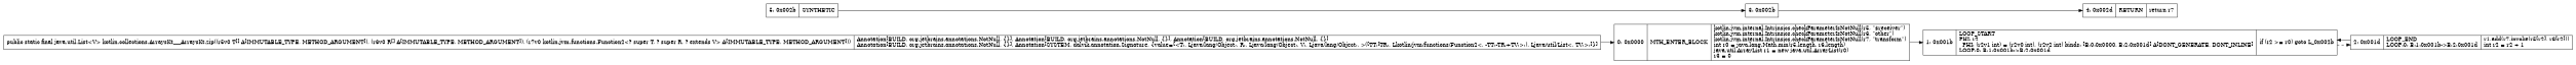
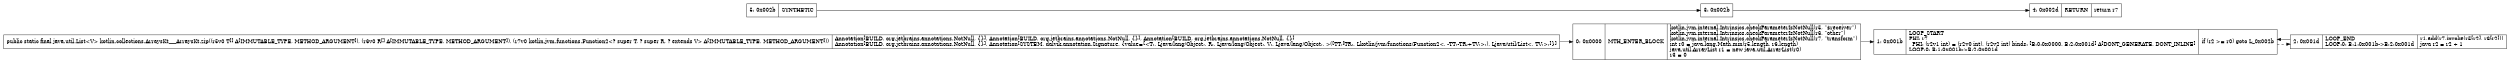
  digraph {
    rankdir=LR
    node [shape=record]
    n1 [label="{0\:\ 0x0000|MTH_ENTER_BLOCK\l|kotlin.jvm.internal.Intrinsics.checkParameterIsNotNull(r5, \"$receiver\")\lkotlin.jvm.internal.Intrinsics.checkParameterIsNotNull(r6, \"other\")\lkotlin.jvm.internal.Intrinsics.checkParameterIsNotNull(r7, \"transform\")\lint r0 = java.lang.Math.min(r5.length, r6.length)\ljava.util.ArrayList r1 = new java.util.ArrayList(r0)\lr3 = 0\l}"]
-   n2 [label="{1\:\ 0x001b|LOOP_START\lPHI: r2 \l  PHI: (r2v1 int) = (r2v0 int), (r2v2 int) binds: [B:0:0x0000, B:2:0x001d] A[DONT_GENERATE, DONT_INLINE]\lLOOP:0: B:1:0x001b\-\>B:2:0x001d\l|if (r2 \>= r0) goto L_0x002b\l}"]
-   n3 [label="{2\:\ 0x001d|LOOP_END\lLOOP:0: B:1:0x001b\-\>B:2:0x001d\l|r1.add(r7.invoke(r5[r2], r6[r2]))\lint r2 = r2 + 1\l}"]
+   n2 [label="{1\:\ 0x001b|LOOP_START\lPHI: r7 \l  PHI: (r2v1 int) = (r2v0 int), (r2v2 int) binds: [B:0:0x0000, B:2:0x001d] A[DONT_GENERATE, DONT_INLINE]\lLOOP:0: B:1:0x001b\-\>B:2:0x001d\l|if (r2 \>= r0) goto L_0x002b\l}"]
+   n3 [label="{2\:\ 0x001d|LOOP_END\lLOOP:0: B:1:0x001b\-\>B:2:0x001d\l|r1.add(r7.invoke(r5[r2], r6[r2]))\ljava r2 = r2 + 1\l}"]
    n4 [label="{5\:\ 0x002b|SYNTHETIC\l}"]
    n5 [label="{3\:\ 0x002b}"]
    n6 [label="{4\:\ 0x002d|RETURN\l|return r7\l}"]
    n7 [label="{public static final java.util.List\<V\> kotlin.collections.ArraysKt___ArraysKt.zip((r5v0 T[] A[IMMUTABLE_TYPE, METHOD_ARGUMENT]), (r6v0 R[] A[IMMUTABLE_TYPE, METHOD_ARGUMENT]), (r7v0 kotlin.jvm.functions.Function2\<? super T, ? super R, ? extends V\> A[IMMUTABLE_TYPE, METHOD_ARGUMENT]))  | Annotation[BUILD, org.jetbrains.annotations.NotNull, \{\}], Annotation[BUILD, org.jetbrains.annotations.NotNull, \{\}], Annotation[BUILD, org.jetbrains.annotations.NotNull, \{\}]\lAnnotation[BUILD, org.jetbrains.annotations.NotNull, \{\}], Annotation[SYSTEM, dalvik.annotation.Signature, \{value=[\<T:, Ljava\/lang\/Object;, R:, Ljava\/lang\/Object;, V:, Ljava\/lang\/Object;, \>([TT;[TR;, Lkotlin\/jvm\/functions\/Function2\<, \-TT;\-TR;+TV;\>;), Ljava\/util\/List\<, TV;\>;]\}]\l}"]
    n1 -> n2
    n2 -> n3 [style=dashed]
    n3 -> n2
    n4 -> n5
    n5 -> n6
    n7 -> n1
  }
